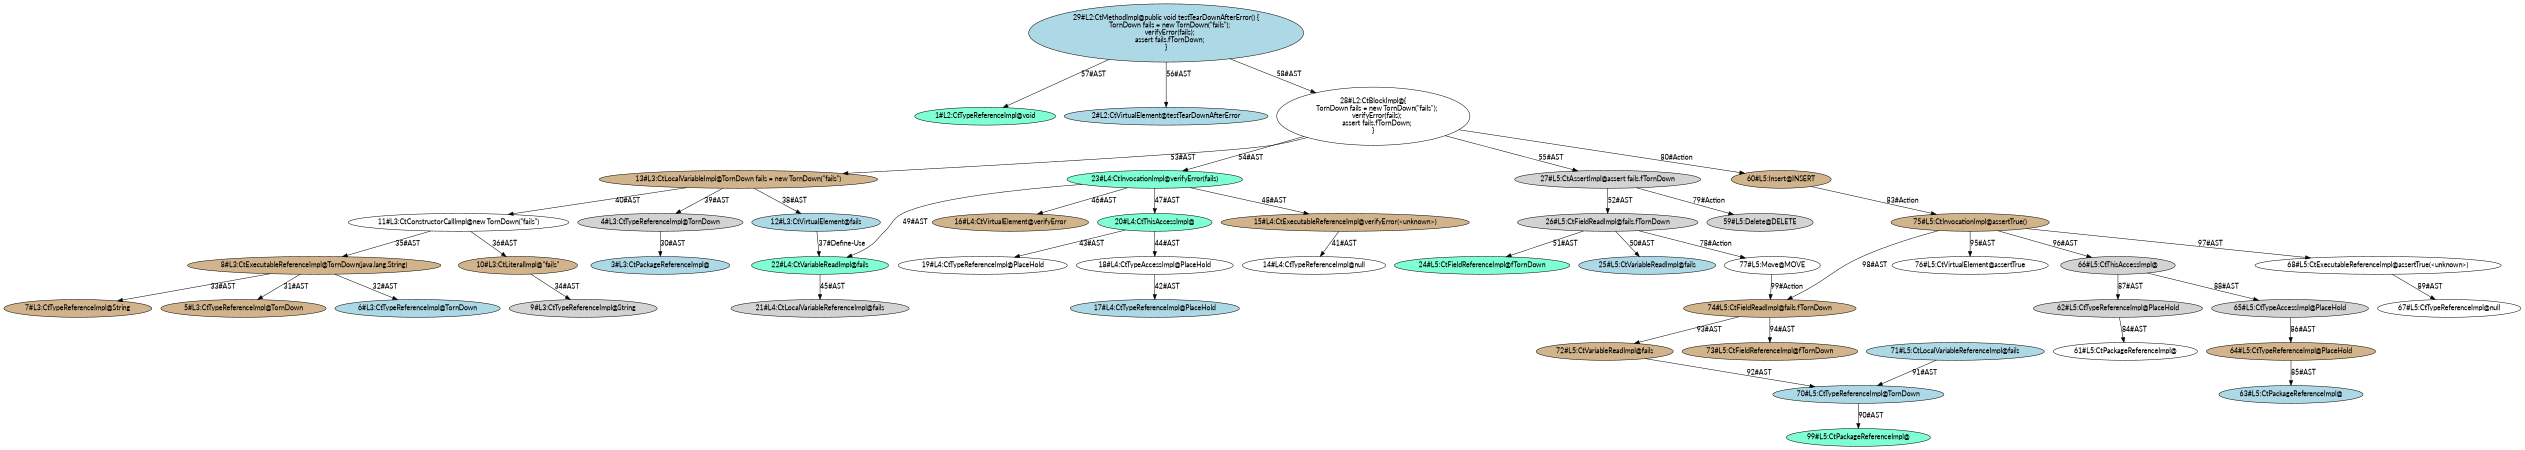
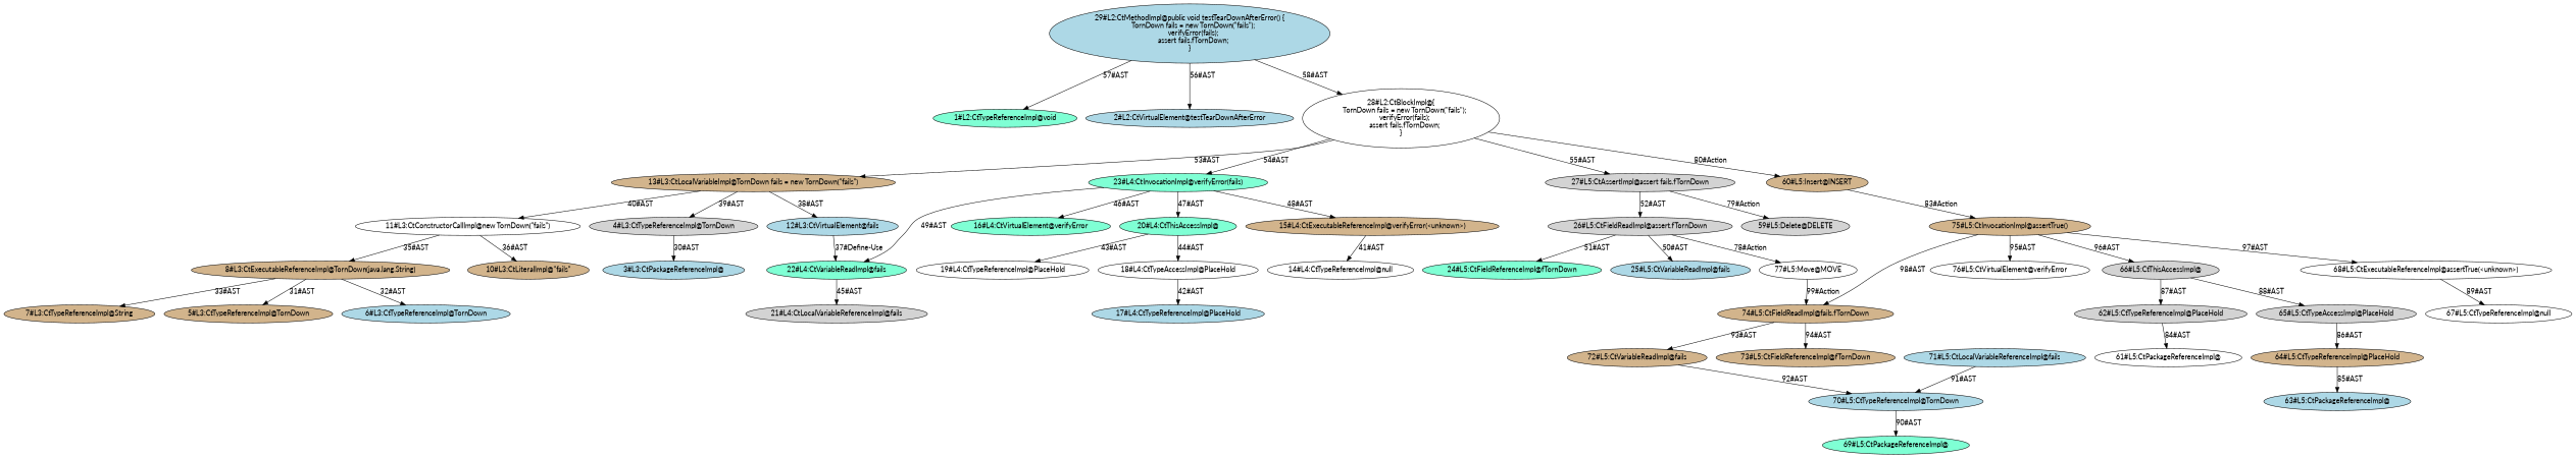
  digraph {
    fontname=Lato
    node [fillcolor=tan fontname=Lato shape=ellipse style=filled]
    edge [fontname=Lato]
    n1 [fillcolor=aquamarine label="1#L2:CtTypeReferenceImpl@void"]
    n2 [fillcolor=lightblue label="2#L2:CtVirtualElement@testTearDownAfterError"]
    n3 [fillcolor=lightblue label="3#L3:CtPackageReferenceImpl@"]
    n4 [fillcolor=lightgrey label="4#L3:CtTypeReferenceImpl@TornDown"]
    n5 [label="5#L3:CtTypeReferenceImpl@TornDown"]
    n6 [fillcolor=lightblue label="6#L3:CtTypeReferenceImpl@TornDown"]
    n7 [label="7#L3:CtTypeReferenceImpl@String"]
    n8 [label="8#L3:CtExecutableReferenceImpl@TornDown(java.lang.String)"]
-   n9 [fillcolor=lightgrey label="9#L3:CtTypeReferenceImpl@String"]
    n10 [label="10#L3:CtLiteralImpl@\"fails\""]
    n11 [fillcolor=white label="11#L3:CtConstructorCallImpl@new TornDown(\"fails\")"]
    n12 [fillcolor=lightblue label="12#L3:CtVirtualElement@fails"]
    n13 [fillcolor=aquamarine label="22#L4:CtVariableReadImpl@fails"]
    n14 [fillcolor=lightgrey label="21#L4:CtLocalVariableReferenceImpl@fails"]
    n15 [label="13#L3:CtLocalVariableImpl@TornDown fails = new TornDown(\"fails\")"]
    n16 [fillcolor=white label="14#L4:CtTypeReferenceImpl@null"]
    n17 [label="15#L4:CtExecutableReferenceImpl@verifyError(<unknown>)"]
-   n18 [label="16#L4:CtVirtualElement@verifyError"]
+   n18 [fillcolor=aquamarine label="16#L4:CtVirtualElement@verifyError"]
    n19 [fillcolor=lightblue label="17#L4:CtTypeReferenceImpl@PlaceHold"]
    n20 [fillcolor=white label="18#L4:CtTypeAccessImpl@PlaceHold"]
    n21 [fillcolor=white label="19#L4:CtTypeReferenceImpl@PlaceHold"]
    n22 [fillcolor=aquamarine label="20#L4:CtThisAccessImpl@"]
    n23 [fillcolor=aquamarine label="23#L4:CtInvocationImpl@verifyError(fails)"]
    n24 [fillcolor=aquamarine label="24#L5:CtFieldReferenceImpl@fTornDown"]
    n25 [fillcolor=lightblue label="25#L5:CtVariableReadImpl@fails"]
-   n26 [fillcolor=lightgrey label="26#L5:CtFieldReadImpl@fails.fTornDown"]
+   n26 [fillcolor=lightgrey label="26#L5:CtFieldReadImpl@assert.fTornDown"]
    n27 [fillcolor=white label="77#L5:Move@MOVE"]
    n28 [label="74#L5:CtFieldReadImpl@fails.fTornDown"]
    n29 [fillcolor=lightgrey label="27#L5:CtAssertImpl@assert fails.fTornDown"]
    n30 [fillcolor=lightgrey label="59#L5:Delete@DELETE"]
    n31 [fillcolor=white label="28#L2:CtBlockImpl@\{\n    TornDown fails = new TornDown(\"fails\");\n    verifyError(fails);\n    assert fails.fTornDown;\n\}"]
    n32 [label="60#L5:Insert@INSERT"]
    n33 [label="75#L5:CtInvocationImpl@assertTrue()"]
    n34 [fillcolor=lightblue label="29#L2:CtMethodImpl@public void testTearDownAfterError() \{\n    TornDown fails = new TornDown(\"fails\");\n    verifyError(fails);\n    assert fails.fTornDown;\n\}"]
    n35 [fillcolor=lightgrey label="66#L5:CtThisAccessImpl@"]
    n36 [fillcolor=white label="68#L5:CtExecutableReferenceImpl@assertTrue(<unknown>)"]
-   n37 [fillcolor=white label="76#L5:CtVirtualElement@assertTrue"]
+   n37 [fillcolor=white label="76#L5:CtVirtualElement@verifyError"]
    n38 [fillcolor=white label="61#L5:CtPackageReferenceImpl@"]
    n39 [fillcolor=lightgrey label="62#L5:CtTypeReferenceImpl@PlaceHold"]
    n40 [fillcolor=lightblue label="63#L5:CtPackageReferenceImpl@"]
    n41 [label="64#L5:CtTypeReferenceImpl@PlaceHold"]
    n42 [fillcolor=lightgrey label="65#L5:CtTypeAccessImpl@PlaceHold"]
    n43 [fillcolor=white label="67#L5:CtTypeReferenceImpl@null"]
-   n44 [fillcolor=aquamarine label="99#L5:CtPackageReferenceImpl@"]
+   n44 [fillcolor=aquamarine label="69#L5:CtPackageReferenceImpl@"]
    n45 [fillcolor=lightblue label="70#L5:CtTypeReferenceImpl@TornDown"]
    n46 [fillcolor=lightblue label="71#L5:CtLocalVariableReferenceImpl@fails"]
    n47 [label="72#L5:CtVariableReadImpl@fails"]
    n48 [label="73#L5:CtFieldReferenceImpl@fTornDown"]
    n4 -> n3 [label="30#AST"]
    n8 -> n5 [label="31#AST"]
    n8 -> n6 [label="32#AST"]
    n8 -> n7 [label="33#AST"]
-   n10 -> n9 [label="34#AST"]
    n11 -> n8 [label="35#AST"]
    n11 -> n10 [label="36#AST"]
    n12 -> n13 [label="37#Define-Use"]
    n13 -> n14 [label="45#AST"]
    n15 -> n4 [label="39#AST"]
    n15 -> n11 [label="40#AST"]
    n15 -> n12 [label="38#AST"]
    n17 -> n16 [label="41#AST"]
    n20 -> n19 [label="42#AST"]
    n22 -> n20 [label="44#AST"]
    n22 -> n21 [label="43#AST"]
    n23 -> n13 [label="49#AST"]
    n23 -> n17 [label="48#AST"]
    n23 -> n18 [label="46#AST"]
    n23 -> n22 [label="47#AST"]
    n26 -> n24 [label="51#AST"]
    n26 -> n25 [label="50#AST"]
    n26 -> n27 [label="78#Action"]
    n27 -> n28 [label="99#Action"]
    n28 -> n47 [label="93#AST"]
    n28 -> n48 [label="94#AST"]
    n29 -> n26 [label="52#AST"]
    n29 -> n30 [label="79#Action"]
    n31 -> n15 [label="53#AST"]
    n31 -> n23 [label="54#AST"]
    n31 -> n29 [label="55#AST"]
    n31 -> n32 [label="80#Action"]
    n32 -> n33 [label="83#Action"]
    n33 -> n28 [label="98#AST"]
    n33 -> n35 [label="96#AST"]
    n33 -> n36 [label="97#AST"]
    n33 -> n37 [label="95#AST"]
    n34 -> n1 [label="57#AST"]
    n34 -> n2 [label="56#AST"]
    n34 -> n31 [label="58#AST"]
    n35 -> n39 [label="87#AST"]
    n35 -> n42 [label="88#AST"]
    n36 -> n43 [label="89#AST"]
    n39 -> n38 [label="84#AST"]
    n41 -> n40 [label="85#AST"]
    n42 -> n41 [label="86#AST"]
    n45 -> n44 [label="90#AST"]
    n46 -> n45 [label="91#AST"]
    n47 -> n45 [label="92#AST"]
  }
